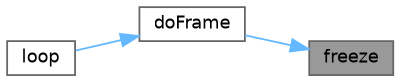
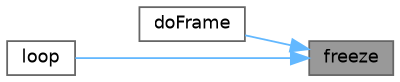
  digraph {
    rankdir=RL
    node [color=grey40 fillcolor=white fontname=Helvetica fontsize=10 shape=box style=filled]
    edge [color=steelblue1 dir=back fontname=Helvetica fontsize=10 labelfontname=Helvetica labelfontsize=10 style=solid]
    n1 [color=gray40 fillcolor=grey60 fontcolor=black height=0.2 label=freeze width=0.4]
    n2 [height=0.2 label=doFrame width=0.4]
    n3 [height=0.2 label=loop width=0.4]
    n1 -> n2
-   n2 -> n3
+   n1 -> n3
  }
